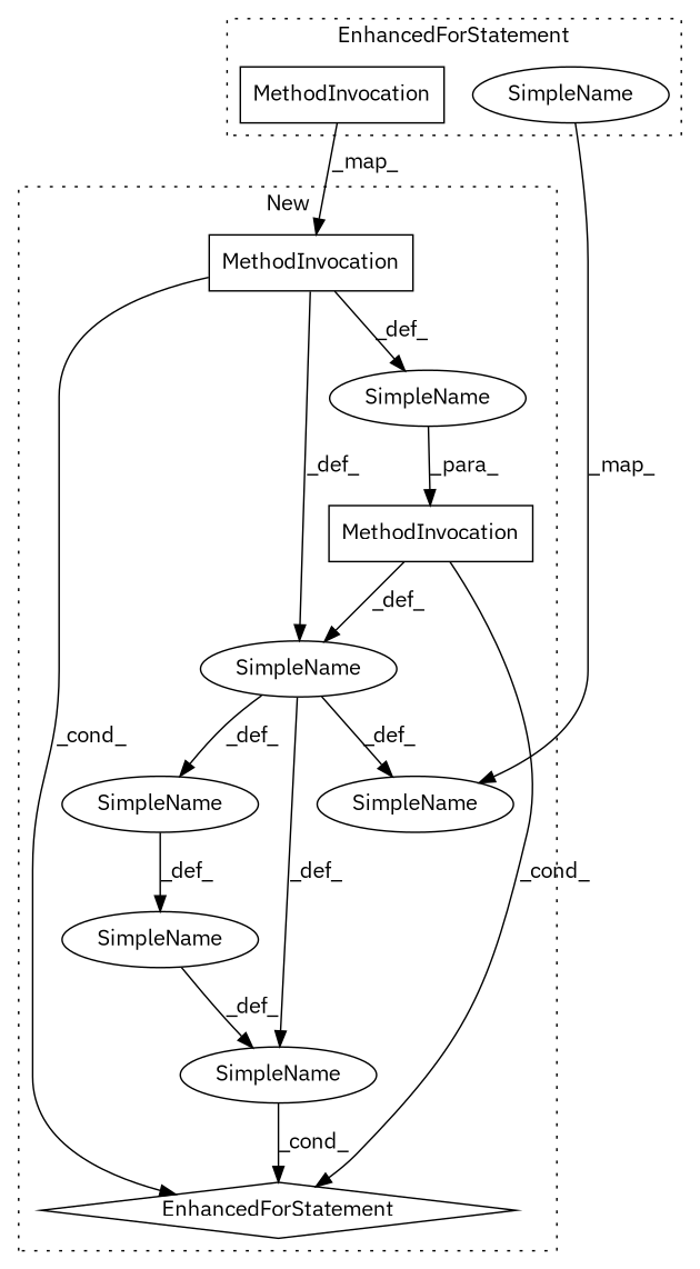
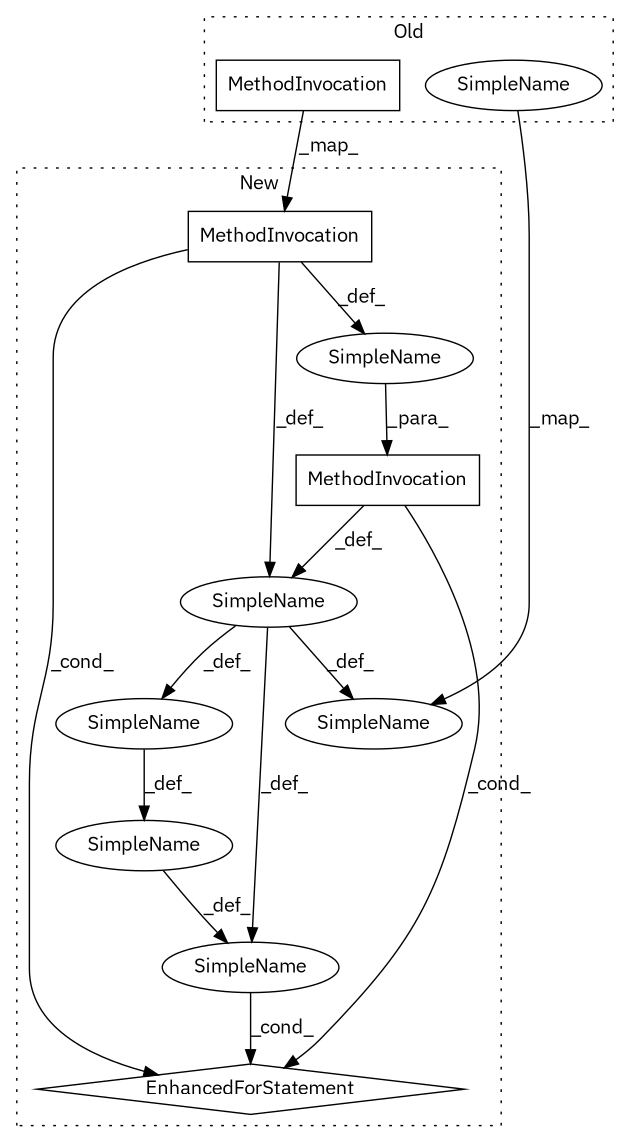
  digraph {
    fontname="IBM Plex Sans"
    node [a=42 l=6 shape=ellipse fontname="IBM Plex Sans"]
    edge [fontname="IBM Plex Sans"]
    n1 [a=32 l="10,1" label=MethodInvocation s="4812,4836" shape=box]
    n2 [label=SimpleName s=4942]
    n3 [a=32 l="11,1" label=MethodInvocation s="4832,4853" shape=box]
    n4 [a=32 l="10,1" label=MethodInvocation s="4805,4854" shape=box]
    n5 [label=SimpleName s=4779]
    n6 [label=SimpleName l=""]
    n7 [label=SimpleName s=4796]
    n8 [label=SimpleName l=""]
    n9 [label=SimpleName s=4909]
    n10 [l=7 label=SimpleName s=4761]
    n11 [a=70 l="92,2" label=EnhancedForStatement s="4700,4855" shape=diamond]
    subgraph cluster_1 {
-     label=EnhancedForStatement
+     label=Old
      style=dotted
      n1
      n2
    }
    subgraph cluster_2 {
      label=New
      style=dotted
      n3
      n4
      n5
      n6
      n7
      n8
      n9
      n10
      n11
    }
    n1 -> n3 [label=_map_]
    n2 -> n9 [label=_map_]
    n3 -> n6 [label=_def_]
    n3 -> n8 [label=_def_]
    n3 -> n11 [label=_cond_]
    n4 -> n6 [label=_def_]
    n4 -> n11 [label=_cond_]
    n5 -> n7 [label=_def_]
    n6 -> n7 [label=_def_]
    n6 -> n9 [label=_def_]
    n6 -> n10 [label=_def_]
    n7 -> n11 [label=_cond_]
    n8 -> n4 [label=_para_]
    n10 -> n5 [label=_def_]
  }
